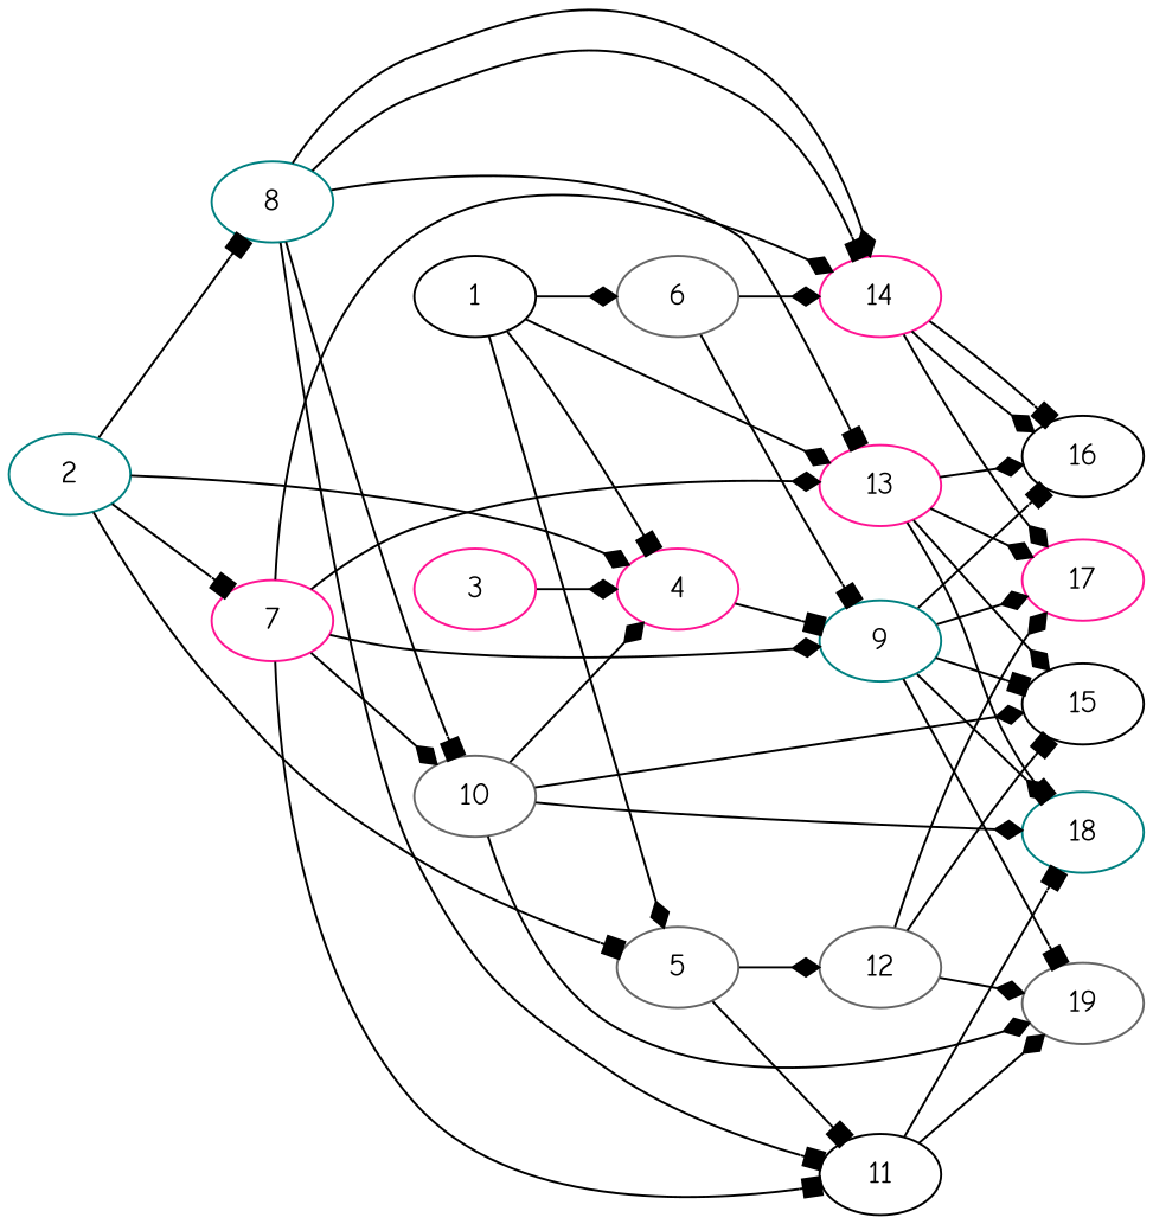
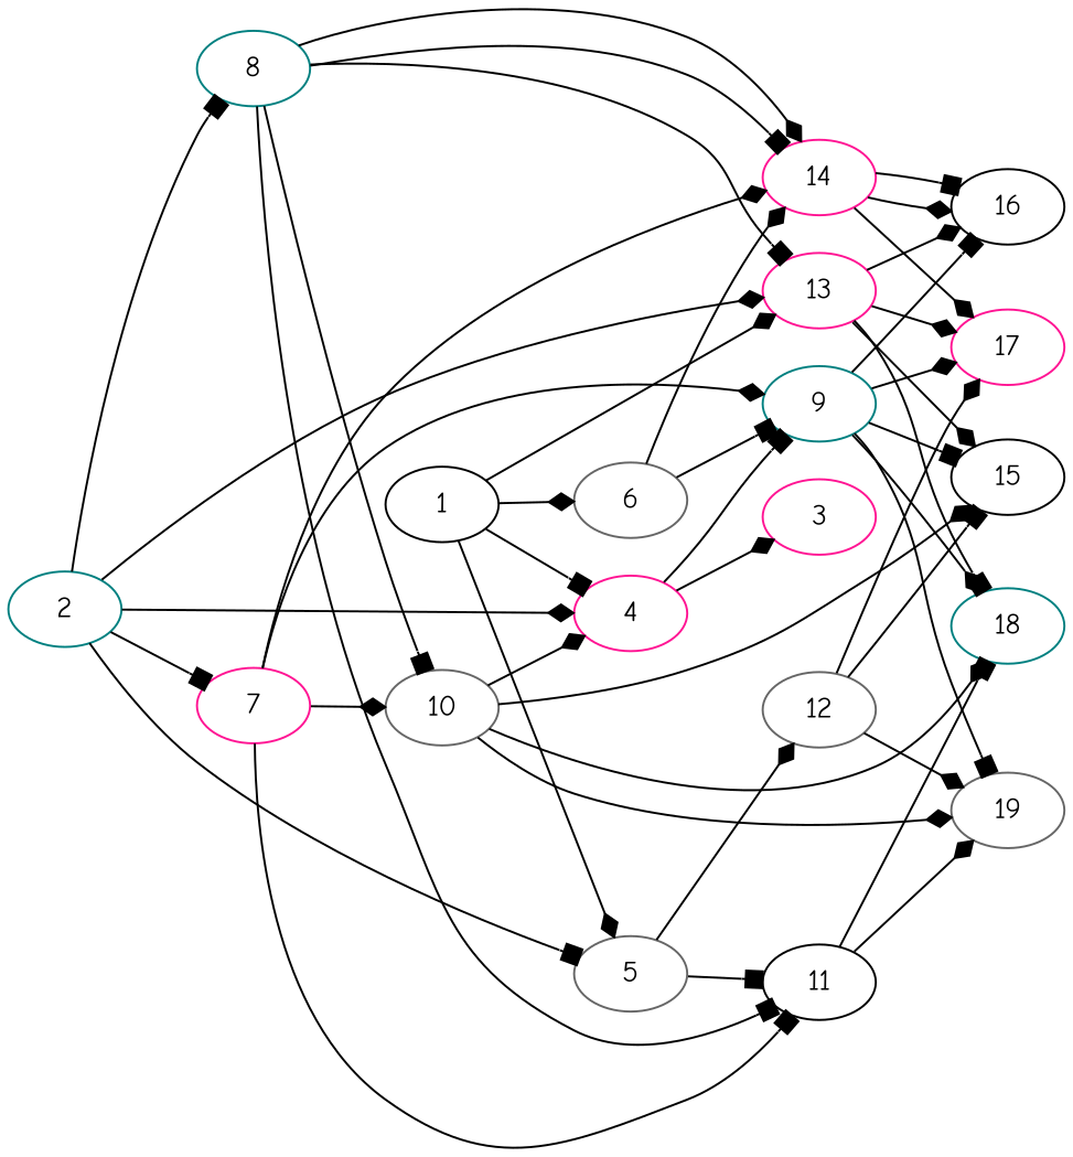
  digraph {
    fontname="Comic Neue"
    rankdir=LR
    node [alpha=0.02 color=deeppink fontname="Comic Neue"]
    edge [arrowhead=diamond fontname="Comic Neue"]
    1 [alpha=0.15 color=black expect_size=46221312]
    4 [expect_size=46229504]
    5 [alpha=0.03 color=gray40 expect_size=8305664]
    6 [color=gray40 expect_size=47031296]
    13 [alpha=0.10 expect_size=16388096]
    9 [alpha=0.05 color=teal expect_size=24472576]
    11 [alpha=0.11 color=black expect_size=7660544]
    12 [alpha=0.01 color=gray40 expect_size=44201984]
    14 [alpha=0.08 expect_size=24629248]
    8 [color=teal expect_size=38670336]
    10 [alpha=0.17 color=gray40 expect_size=29004800]
    15 [alpha=0.01 color=black expect_size=28502016]
    16 [alpha=0.15 color=black expect_size=35317760]
    17 [expect_size=40519680]
    18 [alpha=0.14 color=teal expect_size=38956032]
    19 [alpha=0.12 color=gray40 expect_size=43995136]
    2 [alpha=0.08 color=teal expect_size=11054080]
    7 [alpha=0.19 expect_size=44002304]
    3 [alpha=0.03 expect_size=12237824]
    1 -> 4 [arrowhead=box]
    1 -> 5
    1 -> 6
    1 -> 13
    4 -> 9 [arrowhead=box]
    5 -> 11 [arrowhead=box]
    5 -> 12
    6 -> 9 [arrowhead=box]
    6 -> 14
    13 -> 15
    13 -> 16
    13 -> 17
    13 -> 18 [arrowhead=box]
    9 -> 15 [arrowhead=box]
    9 -> 16 [arrowhead=box]
    9 -> 17
    9 -> 18
    9 -> 19 [arrowhead=box]
    11 -> 18 [arrowhead=box]
    11 -> 19
    12 -> 15 [arrowhead=box]
    12 -> 17
    12 -> 19
    14 -> 16
    14 -> 16 [arrowhead=box]
    14 -> 17
    8 -> 13 [arrowhead=box]
    8 -> 11 [arrowhead=box]
    8 -> 14 [arrowhead=box]
    8 -> 14
    8 -> 10 [arrowhead=box]
    10 -> 4
    10 -> 15
    10 -> 18
    10 -> 19
    2 -> 4
    2 -> 5 [arrowhead=box]
    2 -> 8 [arrowhead=box]
    2 -> 7 [arrowhead=box]
-   7 -> 13
+   2 -> 13
    7 -> 9
    7 -> 11 [arrowhead=box]
    7 -> 14
    7 -> 10
-   3 -> 4
+   4 -> 3
  }
